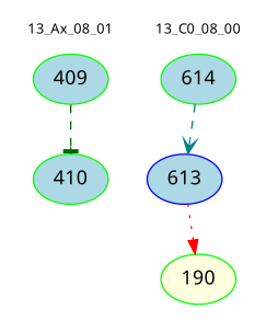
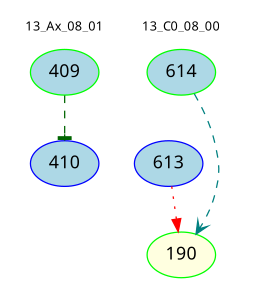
  digraph {
    fontname="Noto Sans"
    node [color=green fillcolor=lightblue fontname="Noto Sans" style=filled]
    edge [fontname="Noto Sans" style=dashed]
    n1 [label=409]
-   n2 [label=410]
+   n2 [color=blue label=410]
    n3 [label=614]
    n4 [color=blue label=613]
    n5 [fillcolor=lightyellow label=190]
    subgraph cluster_1 {
      color=white
      fontsize=10
      label="13_Ax_08_01"
      n1
      n2
    }
    subgraph cluster_2 {
      color=white
      fontsize=10
      label="13_C0_08_00"
      n3
      n4
      n5
    }
    n1 -> n2 [arrowhead=tee color=darkgreen]
-   n3 -> n4 [arrowhead=vee color=teal]
+   n3 -> n5 [arrowhead=vee color=teal]
    n4 -> n5 [arrowhead=normal color=red style=dotted]
  }
